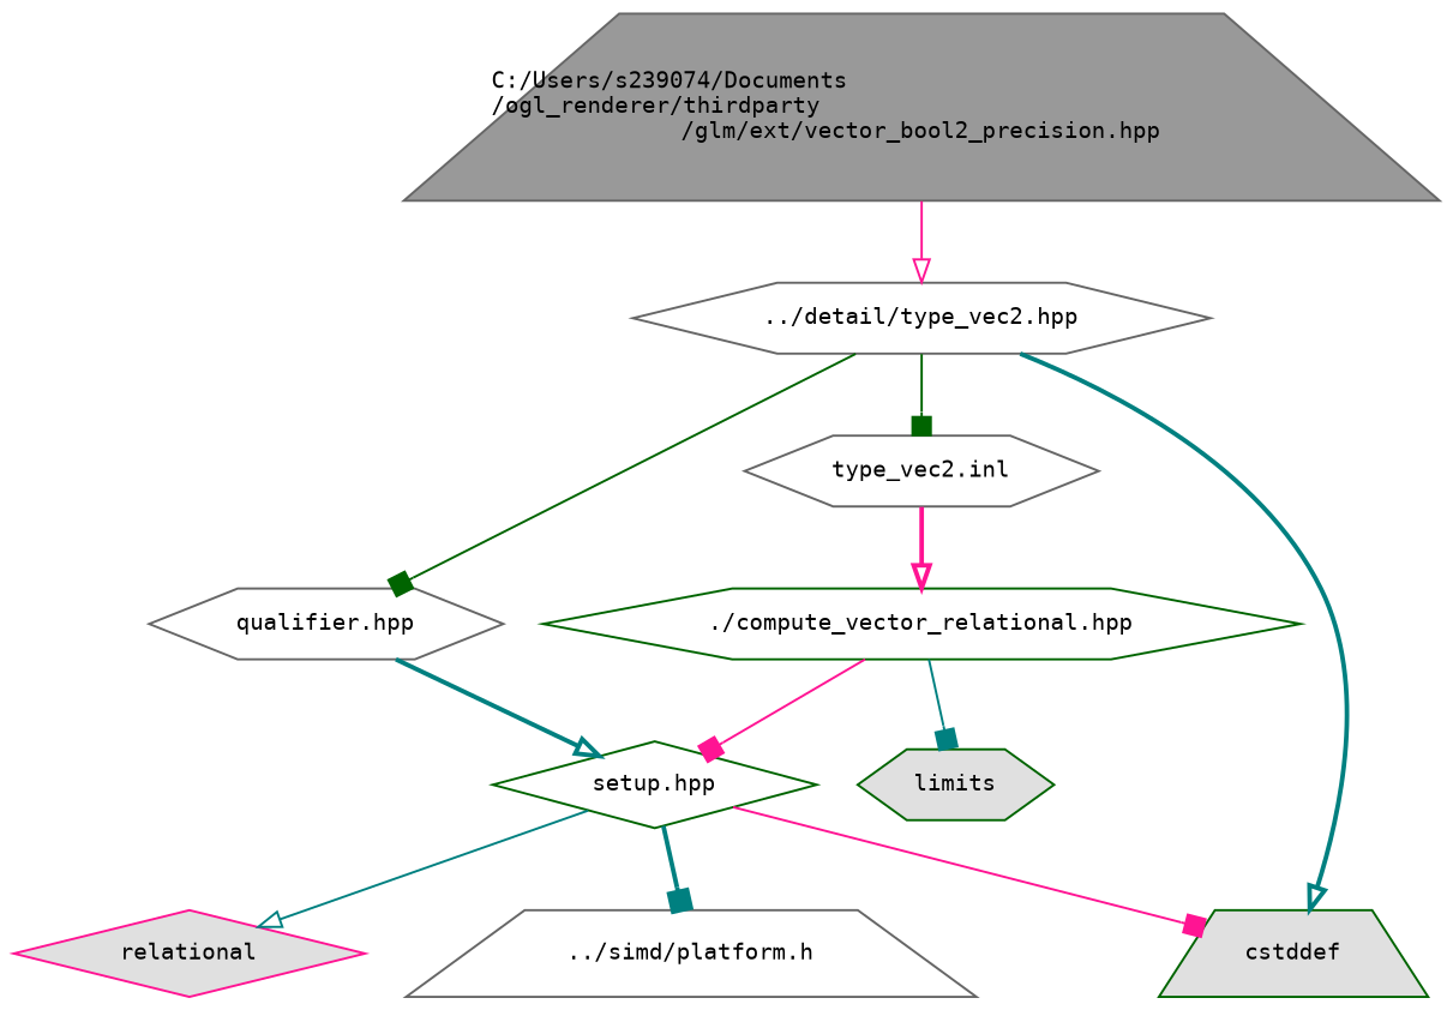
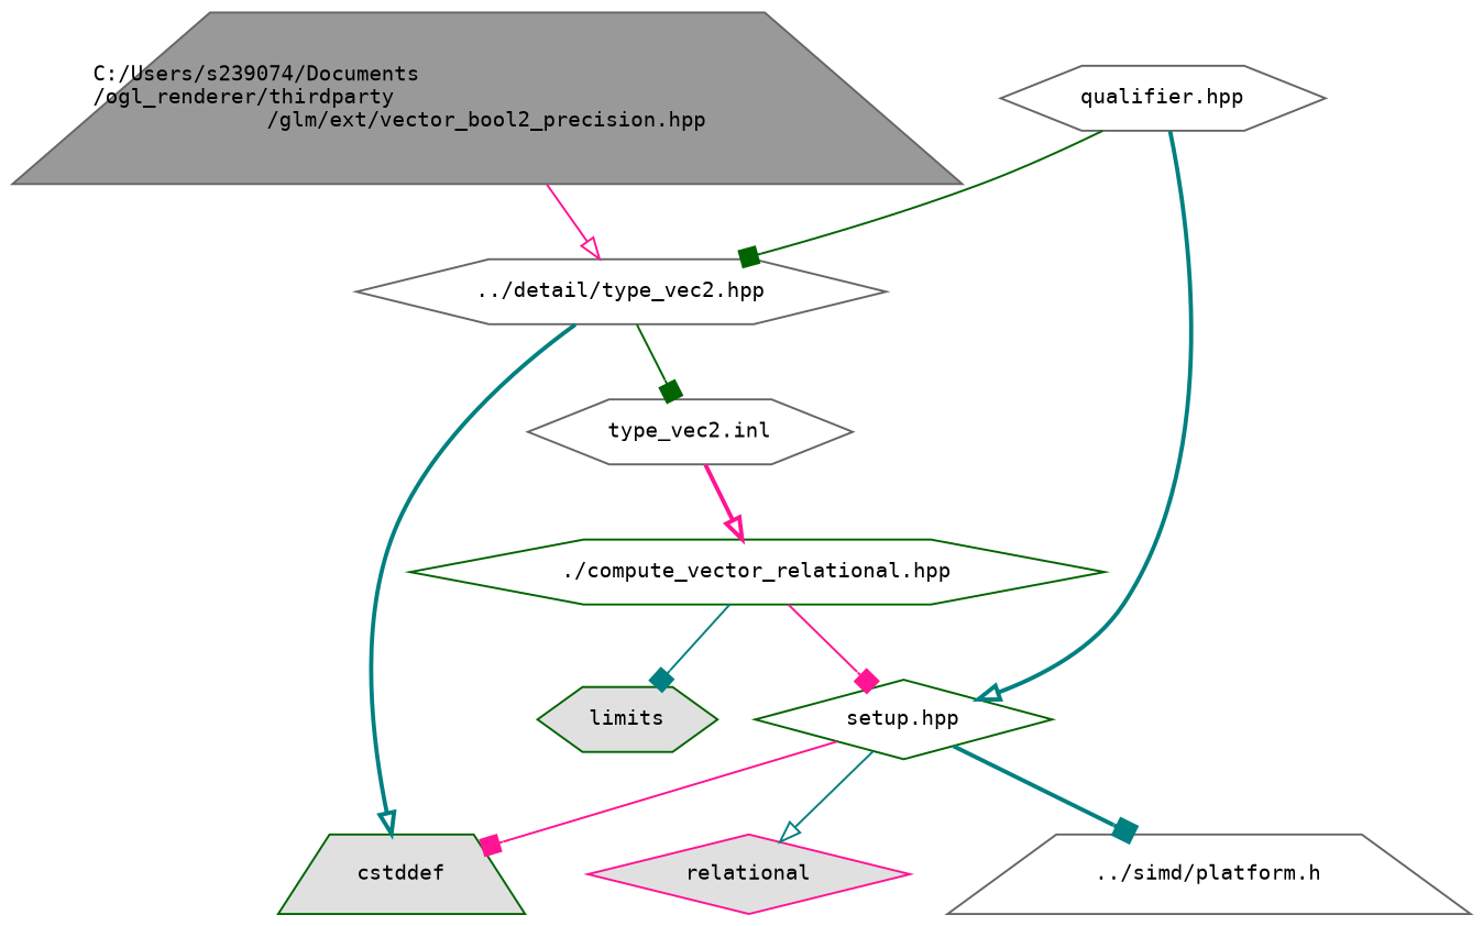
  digraph {
    node [color=gray40 fillcolor=white fontname=Terminal fontsize=10 shape=hexagon style=filled]
    edge [arrowhead=box color=teal fontname=Terminal fontsize=10 labelfontname=Helvetica labelfontsize=10 style=solid]
    n1 [fillcolor=grey60 fontcolor=black height=0.2 label="C:/Users/s239074/Documents\l/ogl_renderer/thirdparty\l/glm/ext/vector_bool2_precision.hpp" shape=trapezium width=0.4]
    n2 [height=0.2 label="../detail/type_vec2.hpp" width=0.4]
    n3 [height=0.2 label="qualifier.hpp" width=0.4]
    n4 [color=darkgreen fillcolor="#E0E0E0" height=0.2 label=cstddef shape=trapezium width=0.4]
    n5 [height=0.2 label="type_vec2.inl" width=0.4]
    n6 [color=darkgreen height=0.2 label="setup.hpp" shape=diamond width=0.4]
    n7 [color=darkgreen height=0.2 label="./compute_vector_relational.hpp" width=0.4]
    n8 [color=deeppink fillcolor="#E0E0E0" height=0.2 label=relational shape=diamond width=0.4]
    n9 [height=0.2 label="../simd/platform.h" shape=trapezium width=0.4]
    n10 [color=darkgreen fillcolor="#E0E0E0" height=0.2 label=limits width=0.4]
    n1 -> n2 [arrowhead=onormal color=deeppink]
-   n2 -> n3 [color=darkgreen]
+   n3 -> n2 [color=darkgreen]
    n2 -> n4 [arrowhead=onormal style=bold]
    n2 -> n5 [color=darkgreen]
    n3 -> n6 [arrowhead=onormal style=bold]
    n5 -> n7 [arrowhead=onormal color=deeppink style=bold]
    n6 -> n4 [color=deeppink]
    n6 -> n8 [arrowhead=onormal]
    n6 -> n9 [style=bold]
    n7 -> n6 [color=deeppink]
    n7 -> n10
  }
